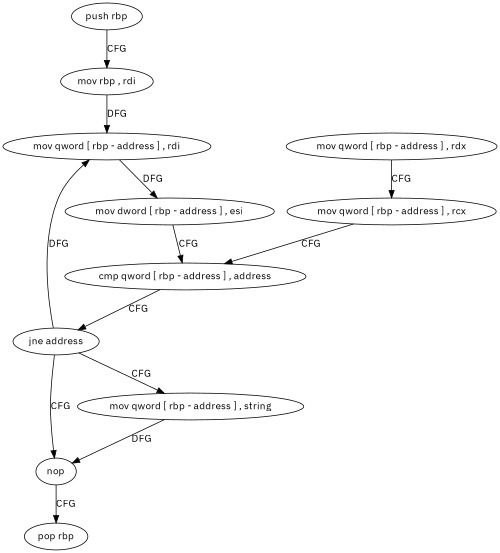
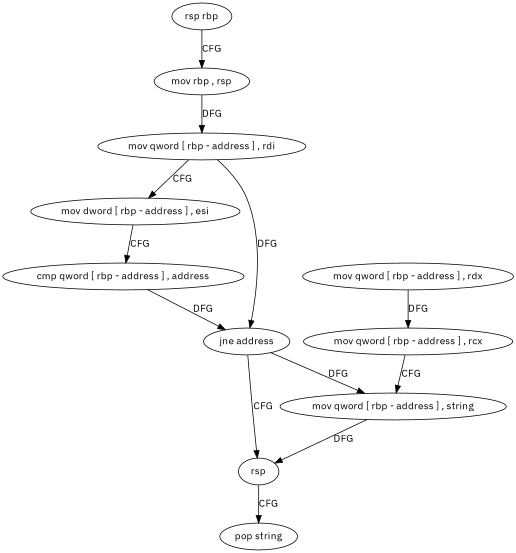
  digraph {
    fontname="IBM Plex Sans"
    node [fontname="IBM Plex Sans"]
    edge [fontname="IBM Plex Sans"]
-   n1 [label="push rbp"]
-   n2 [label="mov rbp , rdi"]
+   n1 [label="rsp rbp"]
+   n2 [label="mov rbp , rsp"]
    n3 [label="mov qword [ rbp - address ] , rdi"]
    n4 [label="mov dword [ rbp - address ] , esi"]
    n5 [label="jne address"]
    n6 [label="cmp qword [ rbp - address ] , address"]
-   n7 [label=nop]
+   n7 [label=rsp]
    n8 [label="mov qword [ rbp - address ] , string"]
    n9 [label="mov qword [ rbp - address ] , rdx"]
    n10 [label="mov qword [ rbp - address ] , rcx"]
-   n11 [label="pop rbp"]
+   n11 [label="pop string"]
    n1 -> n2 [label=CFG]
    n2 -> n3 [label=DFG]
-   n3 -> n4 [label=DFG]
-   n5 -> n3 [label=DFG]
+   n3 -> n4 [label=CFG]
+   n3 -> n5 [label=DFG]
    n4 -> n6 [label=CFG]
    n5 -> n7 [label=CFG]
-   n5 -> n8 [label=CFG]
-   n6 -> n5 [label=CFG]
+   n5 -> n8 [label=DFG]
+   n6 -> n5 [label=DFG]
    n7 -> n11 [label=CFG]
    n8 -> n7 [label=DFG]
-   n9 -> n10 [label=CFG]
-   n10 -> n6 [label=CFG]
+   n9 -> n10 [label=DFG]
+   n10 -> n8 [label=CFG]
  }
